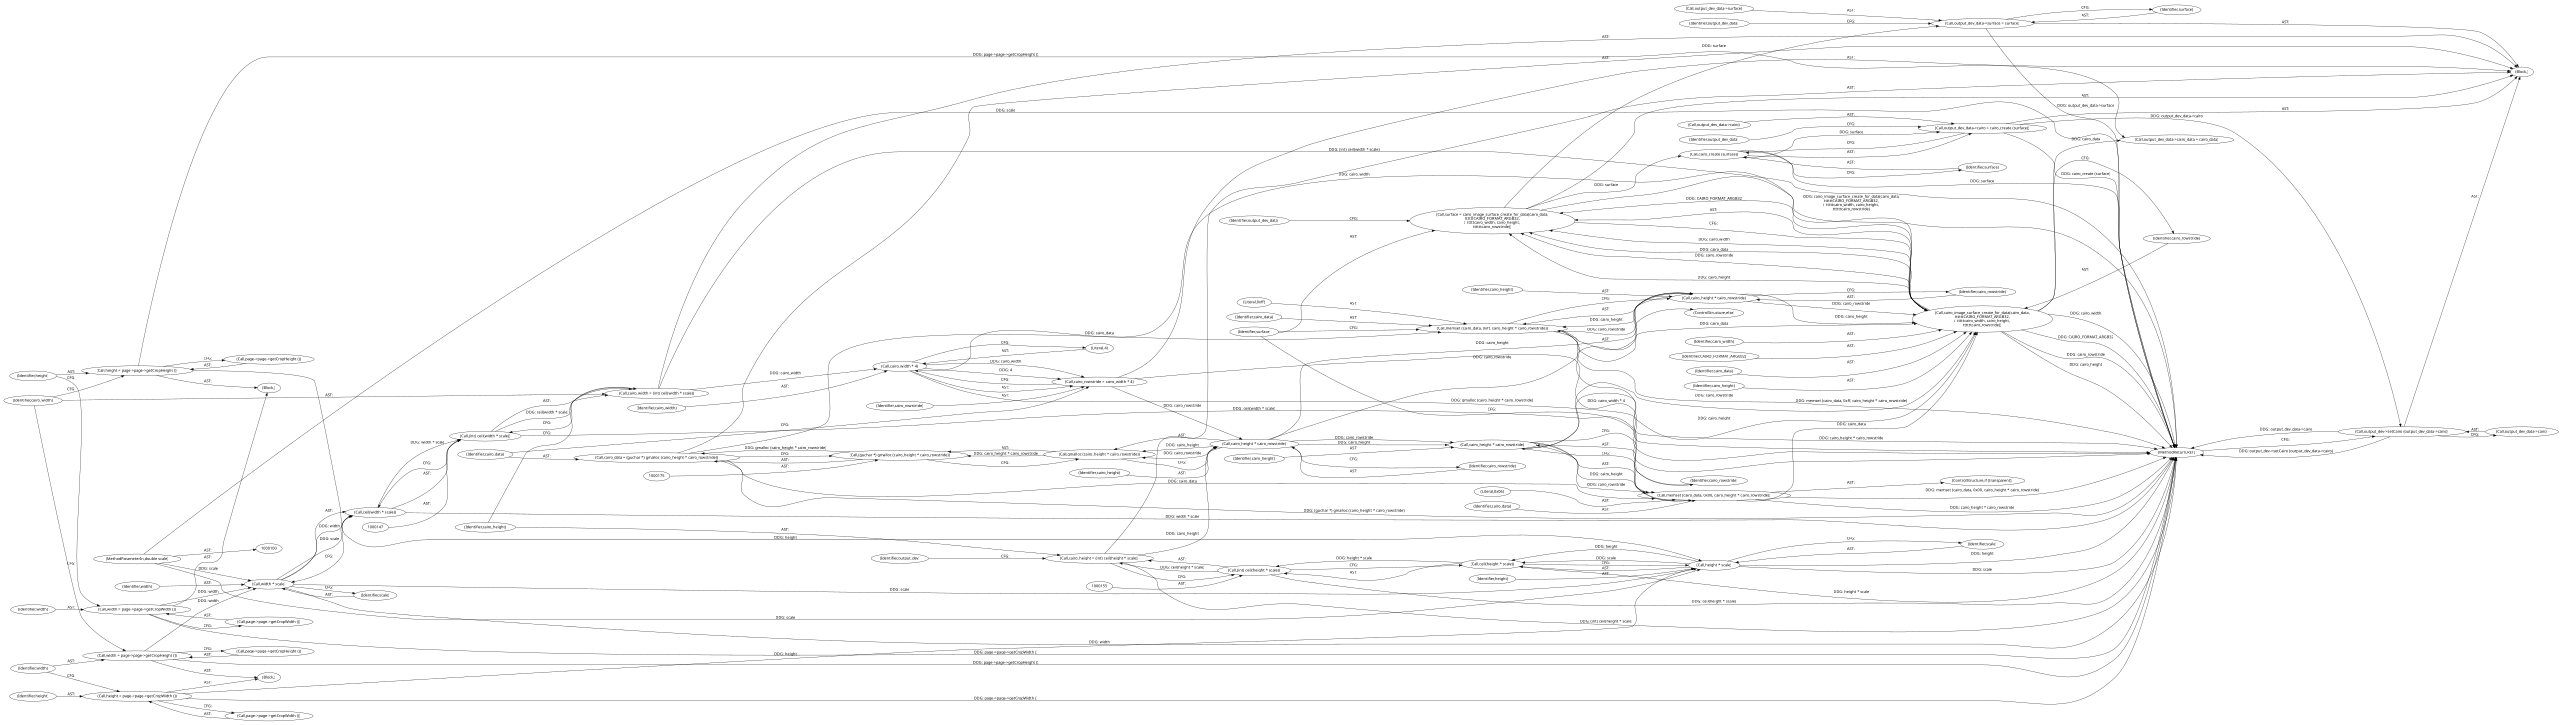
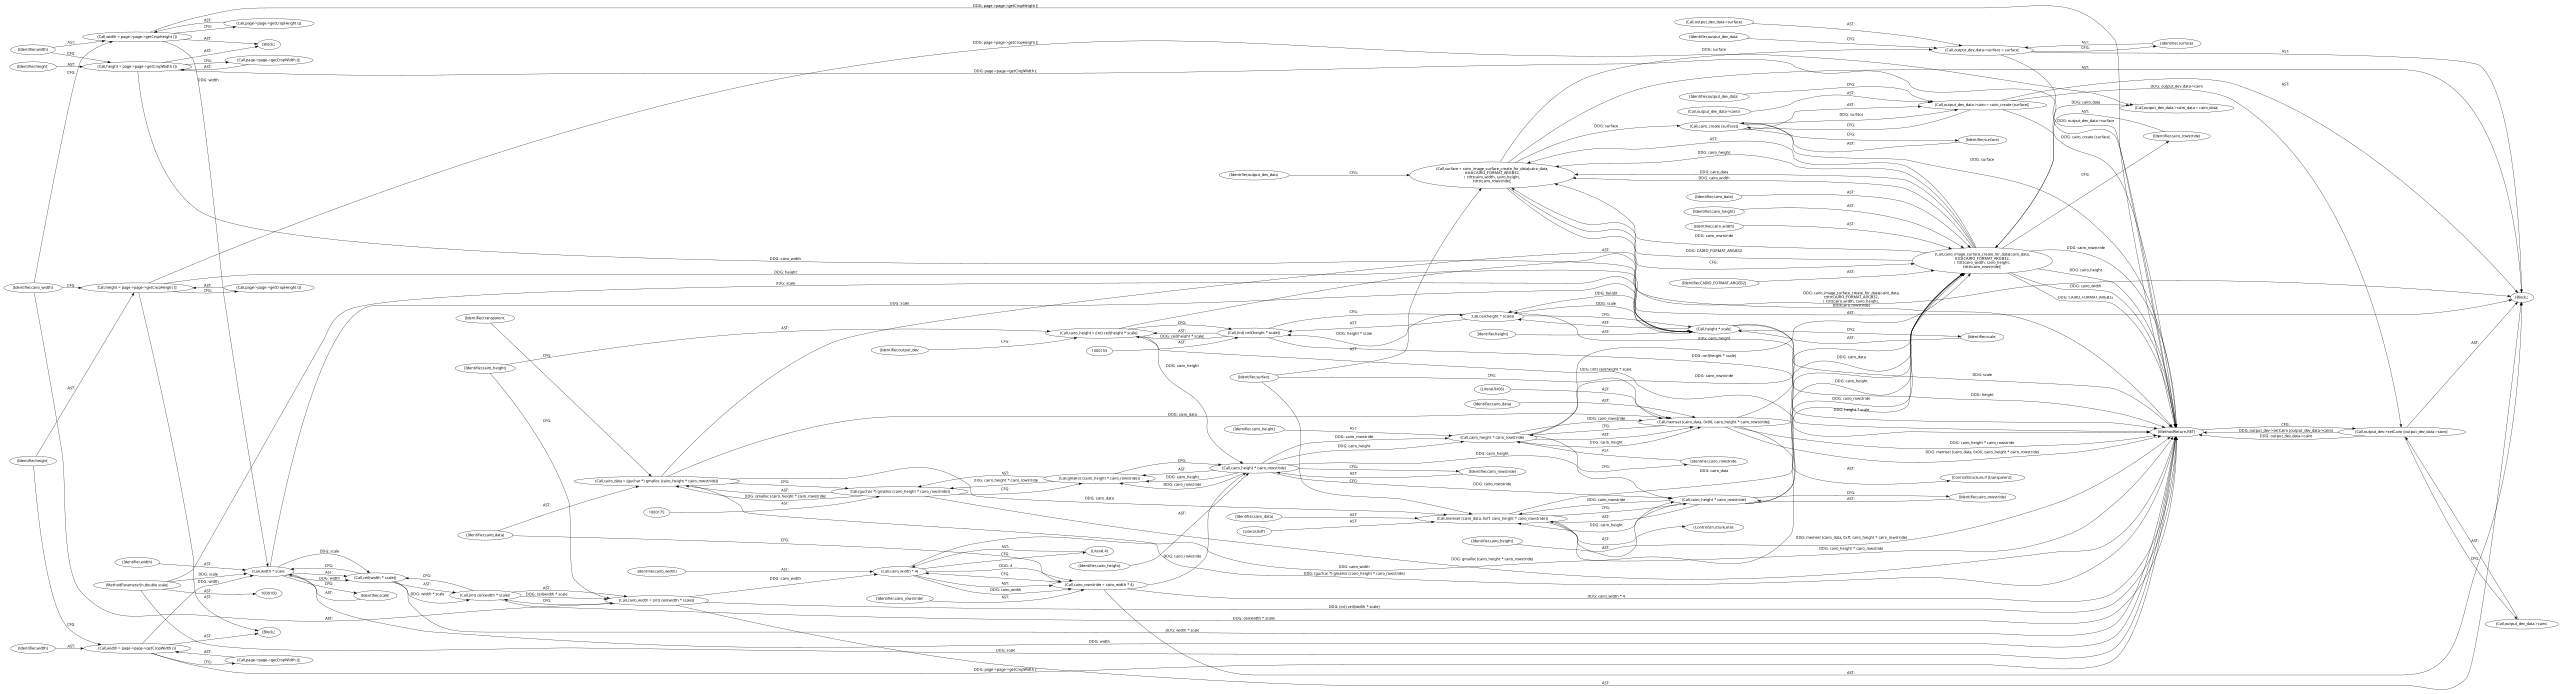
  digraph {
    fontname="Noto Sans"
    rankdir=LR
    node [fontname="Noto Sans"]
    edge [fontname="Noto Sans"]
    n1 [label="(Call,surface = cairo_image_surface_create_for_data(cairo_data,\n\t\t\t\t\t\tCAIRO_FORMAT_ARGB32,\n\t  \t\t\t\t\tcairo_width, cairo_height, \n\t\t\t\t\t\tcairo_rowstride))"]
    n2 [label="(Call,cairo_image_surface_create_for_data(cairo_data,\n\t\t\t\t\t\tCAIRO_FORMAT_ARGB32,\n\t  \t\t\t\t\tcairo_width, cairo_height, \n\t\t\t\t\t\tcairo_rowstride))"]
    n3 [label="(Call,output_dev_data->surface = surface)"]
    n4 [label="(Call,cairo_create (surface))"]
    n5 [label="(MethodReturn,RET)"]
    n6 [label="(Block,)"]
    n7 [label="(Identifier,cairo_rowstride)"]
    n8 [label="(Call,output_dev_data->cairo_data = cairo_data)"]
    n9 [label="(Identifier,surface)"]
    n10 [label="(Call,output_dev_data->cairo = cairo_create (surface))"]
    n11 [label="(Identifier,surface)"]
    n12 [label="(Call,output_dev->setCairo (output_dev_data->cairo))"]
    n13 [label="(Call,memset (cairo_data, 0xff, cairo_height * cairo_rowstride))"]
    n14 [label="(Call,cairo_height * cairo_rowstride)"]
    n15 [label="(ControlStructure,else)"]
    n16 [label="(Identifier,cairo_rowstride)"]
    n17 [label="(Call,cairo_data = (guchar *) gmalloc (cairo_height * cairo_rowstride))"]
    n18 [label="(Call,(guchar *) gmalloc (cairo_height * cairo_rowstride))"]
    n19 [label="(Call,memset (cairo_data, 0x00, cairo_height * cairo_rowstride))"]
    n20 [label="(Call,gmalloc (cairo_height * cairo_rowstride))"]
    n21 [label="(Call,cairo_height * cairo_rowstride)"]
    n22 [label="(ControlStructure,if (transparent))"]
    n23 [label="(Call,cairo_height * cairo_rowstride)"]
    n24 [label="(Identifier,cairo_rowstride)"]
    n25 [label="(Identifier,cairo_rowstride)"]
    n26 [label="(Call,cairo_height = (int) ceil(height * scale))"]
    n27 [label="(Call,(int) ceil(height * scale))"]
    n28 [label="(Call,ceil(height * scale))"]
    n29 [label="(Call,height * scale)"]
    n30 [label="(Identifier,scale)"]
    n31 [label="(Call,height = page->page->getCropHeight ())"]
    n32 [label="(Call,page->page->getCropHeight ())"]
    n33 [label="(Block,)"]
    n34 [label="(Call,height = page->page->getCropWidth ())"]
    n35 [label="(Call,page->page->getCropWidth ())"]
    n36 [label="(Block,)"]
    n37 [label="(Call,width * scale)"]
    n38 [label="(Call,ceil(width * scale))"]
    n39 [label="(Identifier,scale)"]
    n40 [label="(Call,(int) ceil(width * scale))"]
    n41 [label="(Call,width = page->page->getCropWidth ())"]
    n42 [label="(Call,page->page->getCropWidth ())"]
    n43 [label="(Call,width = page->page->getCropHeight ())"]
    n44 [label="(Call,page->page->getCropHeight ())"]
    n45 [label="(MethodParameterIn,double scale)"]
    1000100
    n47 [label="(Call,cairo_rowstride = cairo_width * 4)"]
    n48 [label="(Call,cairo_width * 4)"]
    n49 [label="(Literal,4)"]
    n50 [label="(Call,cairo_width = (int) ceil(width * scale))"]
    n51 [label="(Call,output_dev_data->cairo)"]
    n52 [label="(Identifier,cairo_data)"]
    n53 [label="(Identifier,height)"]
    n54 [label="(Literal,0x06)"]
    n55 [label="(Identifier,cairo_height)"]
    n56 [label="(Identifier,output_dev)"]
    n57 [label="(Call,output_dev_data->surface)"]
    n58 [label="(Identifier,output_dev_data)"]
    n59 [label="(Identifier,cairo_width)"]
    n60 [label="(Identifier,height)"]
    n61 [label="(Identifier,cairo_width)"]
    n62 [label="(Identifier,cairo_data)"]
    n63 [label="(Identifier,cairo_data)"]
    n64 [label="(Identifier,cairo_height)"]
+   n65 [label="(Identifier,transparent)"]
    n66 [label="(Call,output_dev_data->cairo)"]
    n67 [label="(Identifier,cairo_width)"]
    n68 [label="(Identifier,cairo_height)"]
    n69 [label="(Identifier,output_dev_data)"]
    n70 [label="(Identifier,cairo_height)"]
    n71 [label="(Identifier,height)"]
    n72 [label="(Identifier,cairo_data)"]
    n73 [label="(Identifier,width)"]
    n74 [label="(Identifier,CAIRO_FORMAT_ARGB32)"]
    n75 [label="(Identifier,output_dev_data)"]
    n76 [label="(Literal,0xff)"]
    n77 [label="(Identifier,cairo_rowstride)"]
    n78 [label="(Identifier,width)"]
    n79 [label="(Identifier,cairo_height)"]
    n80 [label="(Identifier,surface)"]
    n81 [label="(Identifier,width)"]
    1000175
    1000155
-   1000147
    n1 -> n2 [label="CFG: "]
    n1 -> n3 [label="DDG: surface"]
    n1 -> n4 [label="DDG: surface"]
    n1 -> n5 [label="DDG: cairo_image_surface_create_for_data(cairo_data,\n\t\t\t\t\t\tCAIRO_FORMAT_ARGB32,\n\t  \t\t\t\t\tcairo_width, cairo_height, \n\t\t\t\t\t\tcairo_rowstride)"]
    n1 -> n6 [label="AST: "]
    n2 -> n1 [label="AST: "]
    n2 -> n1 [label="DDG: cairo_height"]
    n2 -> n1 [label="DDG: cairo_data"]
    n2 -> n1 [label="DDG: cairo_width"]
    n2 -> n1 [label="DDG: cairo_rowstride"]
    n2 -> n1 [label="DDG: CAIRO_FORMAT_ARGB32"]
    n2 -> n5 [label="DDG: cairo_height"]
    n2 -> n5 [label="DDG: cairo_width"]
    n2 -> n5 [label="DDG: CAIRO_FORMAT_ARGB32"]
    n2 -> n5 [label="DDG: cairo_rowstride"]
    n2 -> n7 [label="CFG: "]
    n2 -> n8 [label="DDG: cairo_data"]
    n3 -> n5 [label="DDG: output_dev_data->surface"]
    n3 -> n6 [label="AST: "]
    n3 -> n9 [label="CFG: "]
    n4 -> n5 [label="DDG: surface"]
    n4 -> n10 [label="AST: "]
    n4 -> n10 [label="DDG: surface"]
    n4 -> n11 [label="CFG: "]
    n5 -> n12 [label="CFG: "]
    n7 -> n2 [label="AST: "]
    n9 -> n3 [label="AST: "]
    n10 -> n4 [label="CFG: "]
    n10 -> n5 [label="DDG: cairo_create (surface)"]
    n10 -> n6 [label="AST: "]
    n10 -> n12 [label="DDG: output_dev_data->cairo"]
    n11 -> n4 [label="AST: "]
    n12 -> n5 [label="DDG: output_dev->setCairo (output_dev_data->cairo)"]
    n12 -> n5 [label="DDG: output_dev_data->cairo"]
    n12 -> n6 [label="AST: "]
    n12 -> n51 [label="CFG: "]
    n13 -> n2 [label="DDG: cairo_data"]
    n13 -> n5 [label="DDG: memset (cairo_data, 0xff, cairo_height * cairo_rowstride)"]
    n13 -> n5 [label="DDG: cairo_height * cairo_rowstride"]
    n13 -> n14 [label="CFG: "]
    n13 -> n15 [label="AST: "]
    n14 -> n2 [label="DDG: cairo_height"]
    n14 -> n2 [label="DDG: cairo_rowstride"]
    n14 -> n13 [label="AST: "]
    n14 -> n13 [label="DDG: cairo_height"]
    n14 -> n13 [label="DDG: cairo_rowstride"]
    n14 -> n16 [label="CFG: "]
    n16 -> n14 [label="AST: "]
    n17 -> n5 [label="DDG: (guchar *) gmalloc (cairo_height * cairo_rowstride)"]
    n17 -> n6 [label="AST: "]
    n17 -> n13 [label="DDG: cairo_data"]
    n17 -> n18 [label="CFG: "]
    n17 -> n19 [label="DDG: cairo_data"]
-   n48 -> n5 [label="DDG: gmalloc (cairo_height * cairo_rowstride)"]
+   n18 -> n5 [label="DDG: gmalloc (cairo_height * cairo_rowstride)"]
    n18 -> n17 [label="AST: "]
    n18 -> n17 [label="DDG: gmalloc (cairo_height * cairo_rowstride)"]
    n18 -> n20 [label="CFG: "]
    n19 -> n2 [label="DDG: cairo_data"]
    n19 -> n5 [label="DDG: cairo_height * cairo_rowstride"]
    n19 -> n5 [label="DDG: memset (cairo_data, 0x00, cairo_height * cairo_rowstride)"]
    n19 -> n21 [label="CFG: "]
    n19 -> n22 [label="AST: "]
    n20 -> n18 [label="AST: "]
    n20 -> n18 [label="DDG: cairo_height * cairo_rowstride"]
    n20 -> n23 [label="CFG: "]
    n21 -> n2 [label="DDG: cairo_height"]
    n21 -> n2 [label="DDG: cairo_rowstride"]
    n21 -> n19 [label="AST: "]
    n21 -> n19 [label="DDG: cairo_height"]
    n21 -> n19 [label="DDG: cairo_rowstride"]
    n21 -> n25 [label="CFG: "]
    n23 -> n14 [label="DDG: cairo_height"]
    n23 -> n14 [label="DDG: cairo_rowstride"]
    n23 -> n20 [label="AST: "]
    n23 -> n20 [label="DDG: cairo_height"]
    n23 -> n20 [label="DDG: cairo_rowstride"]
    n23 -> n21 [label="DDG: cairo_height"]
    n23 -> n21 [label="DDG: cairo_rowstride"]
    n23 -> n24 [label="CFG: "]
    n24 -> n23 [label="AST: "]
    n25 -> n21 [label="AST: "]
    n26 -> n5 [label="DDG: (int) ceil(height * scale)"]
    n26 -> n6 [label="AST: "]
    n26 -> n23 [label="DDG: cairo_height"]
    n26 -> n27 [label="CFG: "]
    n27 -> n5 [label="DDG: ceil(height * scale)"]
    n27 -> n26 [label="AST: "]
    n27 -> n26 [label="DDG: ceil(height * scale)"]
    n27 -> n28 [label="CFG: "]
    n28 -> n5 [label="DDG: height * scale"]
    n28 -> n27 [label="AST: "]
    n28 -> n27 [label="DDG: height * scale"]
    n28 -> n29 [label="CFG: "]
    n29 -> n5 [label="DDG: scale"]
    n29 -> n5 [label="DDG: height"]
    n29 -> n28 [label="AST: "]
    n29 -> n28 [label="DDG: height"]
    n29 -> n28 [label="DDG: scale"]
    n29 -> n30 [label="CFG: "]
    n30 -> n29 [label="AST: "]
    n31 -> n8 [label="DDG: page->page->getCropHeight ()"]
    n31 -> n29 [label="DDG: height"]
    n31 -> n32 [label="CFG: "]
    n31 -> n33 [label="AST: "]
    n32 -> n31 [label="AST: "]
    n34 -> n5 [label="DDG: page->page->getCropWidth ()"]
-   n34 -> n29 [label="DDG: height"]
+   n34 -> n29 [label="DDG: cairo_width"]
    n34 -> n35 [label="CFG: "]
    n34 -> n36 [label="AST: "]
    n35 -> n34 [label="AST: "]
    n37 -> n5 [label="DDG: width"]
    n37 -> n29 [label="DDG: scale"]
    n37 -> n38 [label="AST: "]
    n37 -> n38 [label="DDG: width"]
    n37 -> n38 [label="DDG: scale"]
    n37 -> n39 [label="CFG: "]
    n38 -> n5 [label="DDG: width * scale"]
    n38 -> n37 [label="CFG: "]
    n38 -> n40 [label="AST: "]
    n38 -> n40 [label="DDG: width * scale"]
    n39 -> n37 [label="AST: "]
    n40 -> n5 [label="DDG: ceil(width * scale)"]
    n40 -> n38 [label="CFG: "]
    n40 -> n50 [label="AST: "]
    n40 -> n50 [label="DDG: ceil(width * scale)"]
    n41 -> n5 [label="DDG: page->page->getCropWidth ()"]
    n41 -> n33 [label="AST: "]
    n41 -> n37 [label="DDG: width"]
    n41 -> n42 [label="CFG: "]
    n42 -> n41 [label="AST: "]
    n43 -> n5 [label="DDG: page->page->getCropHeight ()"]
    n43 -> n36 [label="AST: "]
    n43 -> n37 [label="DDG: width"]
    n43 -> n44 [label="CFG: "]
    n44 -> n43 [label="AST: "]
    n45 -> n5 [label="DDG: scale"]
    n45 -> n29 [label="DDG: scale"]
    n45 -> n37 [label="DDG: scale"]
    n45 -> 1000100 [label="AST: "]
    n47 -> n5 [label="DDG: cairo_width * 4"]
    n47 -> n6 [label="AST: "]
    n47 -> n23 [label="DDG: cairo_rowstride"]
    n47 -> n48 [label="CFG: "]
    n48 -> n2 [label="DDG: cairo_width"]
    n48 -> n47 [label="AST: "]
    n48 -> n47 [label="DDG: cairo_width"]
    n48 -> n47 [label="DDG: 4"]
    n48 -> n49 [label="CFG: "]
    n49 -> n48 [label="AST: "]
    n50 -> n5 [label="DDG: (int) ceil(width * scale)"]
    n50 -> n6 [label="AST: "]
    n50 -> n40 [label="CFG: "]
    n50 -> n48 [label="DDG: cairo_width"]
    n51 -> n12 [label="AST: "]
    n52 -> n13 [label="AST: "]
    n53 -> n34 [label="AST: "]
    n54 -> n19 [label="AST: "]
    n55 -> n26 [label="AST: "]
    n55 -> n50 [label="CFG: "]
    n56 -> n26 [label="CFG: "]
    n57 -> n3 [label="AST: "]
    n58 -> n1 [label="CFG: "]
    n59 -> n31 [label="CFG: "]
    n59 -> n43 [label="CFG: "]
    n59 -> n50 [label="AST: "]
    n60 -> n31 [label="AST: "]
    n60 -> n41 [label="CFG: "]
    n61 -> n48 [label="AST: "]
    n62 -> n2 [label="AST: "]
    n63 -> n19 [label="AST: "]
    n64 -> n2 [label="AST: "]
+   n65 -> n17 [label="CFG: "]
    n66 -> n10 [label="AST: "]
    n67 -> n2 [label="AST: "]
    n68 -> n21 [label="AST: "]
    n69 -> n3 [label="CFG: "]
    n70 -> n23 [label="AST: "]
    n71 -> n29 [label="AST: "]
    n72 -> n17 [label="AST: "]
    n72 -> n47 [label="CFG: "]
    n73 -> n41 [label="AST: "]
    n74 -> n2 [label="AST: "]
    n75 -> n10 [label="CFG: "]
    n76 -> n13 [label="AST: "]
    n77 -> n47 [label="AST: "]
    n78 -> n37 [label="AST: "]
    n79 -> n14 [label="AST: "]
    n80 -> n1 [label="AST: "]
    n80 -> n13 [label="CFG: "]
    n80 -> n19 [label="CFG: "]
    n81 -> n34 [label="CFG: "]
    n81 -> n43 [label="AST: "]
    1000175 -> n18 [label="AST: "]
    1000155 -> n27 [label="AST: "]
-   1000147 -> n40 [label="AST: "]
  }
